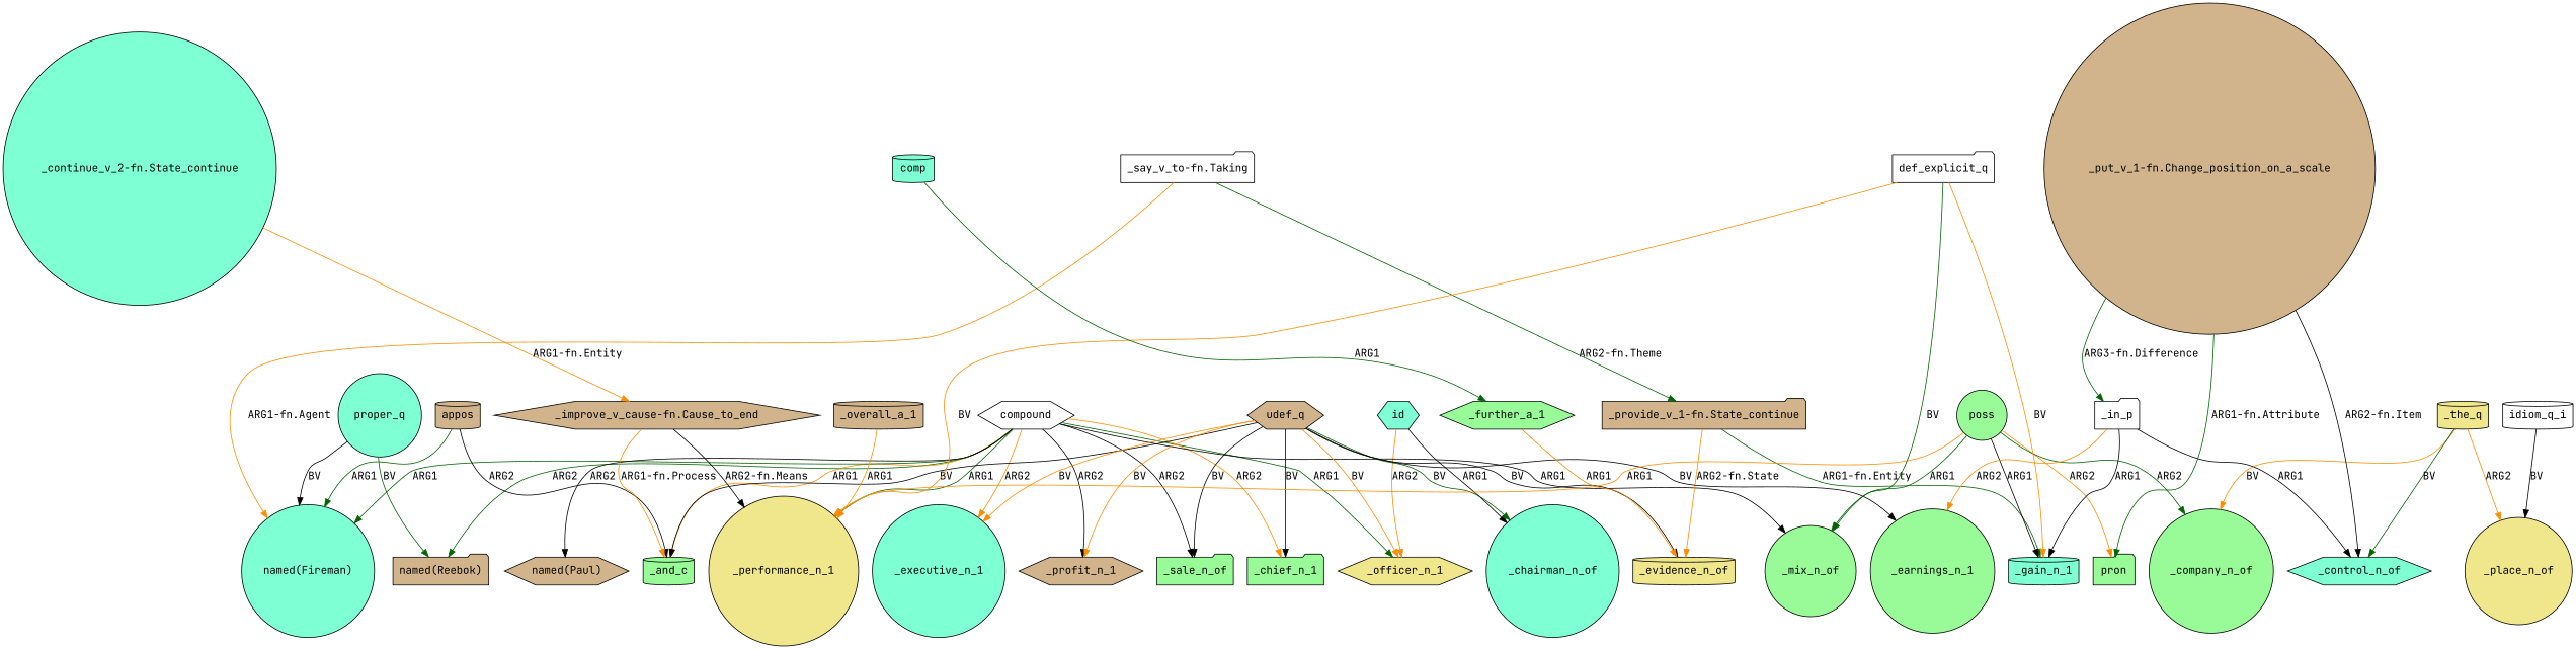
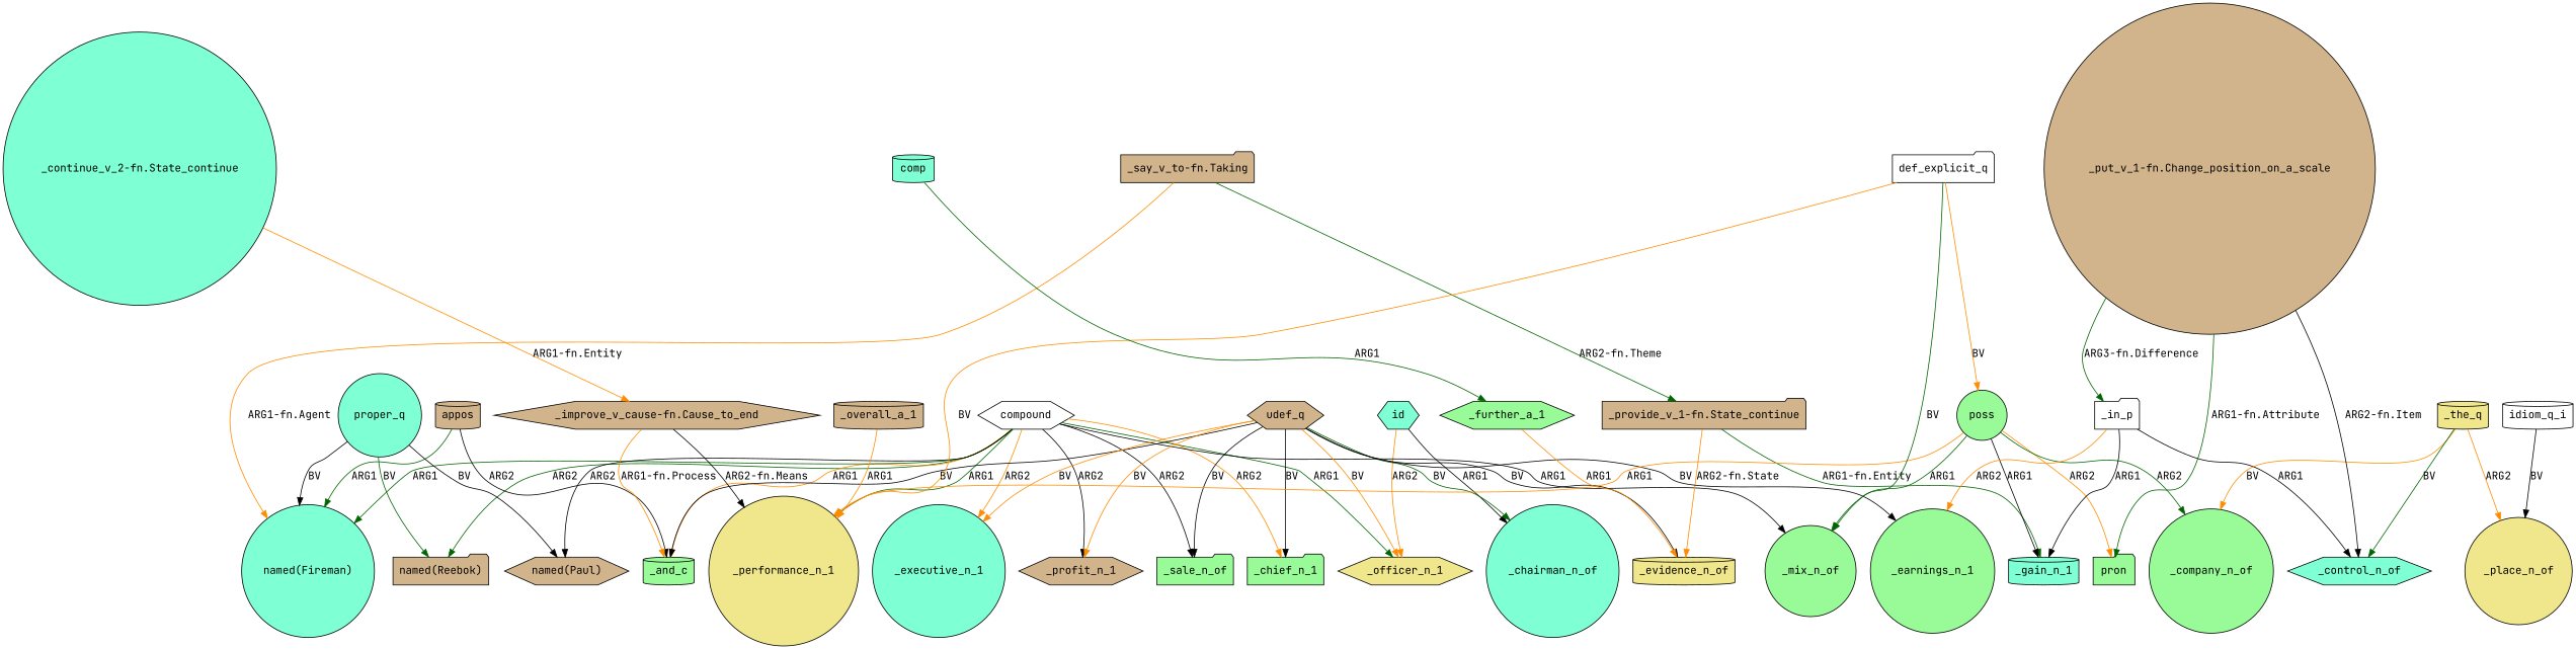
  digraph {
    fontname="JetBrains Mono"
    node [fillcolor=tan fontname="JetBrains Mono" shape=circle style=filled]
    edge [color=darkorange fontname="JetBrains Mono"]
    id [fillcolor=aquamarine shape=hexagon]
    _chairman_n_of [fillcolor=aquamarine]
    _officer_n_1 [fillcolor=khaki shape=hexagon]
    compound [fillcolor=white shape=hexagon]
    "named(Reebok)" [shape=folder]
    _and_c [fillcolor=palegreen shape=cylinder]
    _chief_n_1 [fillcolor=palegreen shape=folder]
    "named(Fireman)" [fillcolor=aquamarine]
    _mix_n_of [fillcolor=palegreen]
    "named(Paul)" [shape=hexagon]
    _performance_n_1 [fillcolor=khaki]
    _profit_n_1 [shape=hexagon]
    _sale_n_of [fillcolor=palegreen shape=folder]
    _executive_n_1 [fillcolor=aquamarine]
    appos [shape=cylinder]
-   "_say_v_to-fn.Taking" [fillcolor=white shape=folder]
+   "_say_v_to-fn.Taking" [shape=folder]
    "_provide_v_1-fn.State_continue" [shape=folder]
    _evidence_n_of [fillcolor=khaki shape=cylinder]
    _gain_n_1 [fillcolor=aquamarine shape=cylinder]
    udef_q [shape=hexagon]
    _earnings_n_1 [fillcolor=palegreen]
    poss [fillcolor=palegreen]
    pron [fillcolor=palegreen shape=folder]
    _company_n_of [fillcolor=palegreen]
    "_improve_v_cause-fn.Cause_to_end" [shape=hexagon]
    def_explicit_q [fillcolor=white shape=folder]
    _in_p [fillcolor=white shape=folder]
    _control_n_of [fillcolor=aquamarine shape=hexagon]
    _place_n_of [fillcolor=khaki]
    _the_q [fillcolor=khaki shape=cylinder]
    proper_q [fillcolor=aquamarine]
    "_continue_v_2-fn.State_continue" [fillcolor=aquamarine]
    _overall_a_1 [shape=cylinder]
    _further_a_1 [fillcolor=palegreen shape=hexagon]
    "_put_v_1-fn.Change_position_on_a_scale"
    comp [fillcolor=aquamarine shape=cylinder]
    idiom_q_i [fillcolor=white shape=cylinder]
    id -> _chairman_n_of [color=black label=ARG1]
    id -> _officer_n_1 [label=ARG2]
    compound -> _officer_n_1 [color=darkgreen label=ARG1]
    compound -> "named(Reebok)" [color=darkgreen label=ARG2]
    compound -> _and_c [label=ARG1]
    compound -> _chief_n_1 [label=ARG2]
    compound -> "named(Fireman)" [color=darkgreen label=ARG1]
    compound -> _mix_n_of [color=black label=ARG1]
    compound -> "named(Paul)" [color=black label=ARG2]
    compound -> _performance_n_1 [color=darkgreen label=ARG1]
    compound -> _profit_n_1 [color=black label=ARG2]
    compound -> _sale_n_of [color=black label=ARG2]
    compound -> _executive_n_1 [label=ARG2]
    appos -> _and_c [color=black label=ARG2]
    appos -> "named(Fireman)" [color=darkgreen label=ARG1]
    "_say_v_to-fn.Taking" -> "named(Fireman)" [label="ARG1-fn.Agent"]
    "_say_v_to-fn.Taking" -> "_provide_v_1-fn.State_continue" [color=darkgreen label="ARG2-fn.Theme"]
    "_provide_v_1-fn.State_continue" -> _evidence_n_of [label="ARG2-fn.State"]
    "_provide_v_1-fn.State_continue" -> _gain_n_1 [color=darkgreen label="ARG1-fn.Entity"]
    udef_q -> _chairman_n_of [color=darkgreen label=BV]
    udef_q -> _officer_n_1 [label=BV]
    udef_q -> _and_c [color=black label=BV]
    udef_q -> _chief_n_1 [color=black label=BV]
    udef_q -> _profit_n_1 [label=BV]
    udef_q -> _sale_n_of [color=black label=BV]
    udef_q -> _executive_n_1 [label=BV]
    udef_q -> _evidence_n_of [color=black label=BV]
    udef_q -> _earnings_n_1 [color=black label=BV]
    poss -> _mix_n_of [color=darkgreen label=ARG1]
    poss -> _performance_n_1 [label=ARG1]
    poss -> _gain_n_1 [color=black label=ARG1]
    poss -> pron [label=ARG2]
    poss -> _company_n_of [color=darkgreen label=ARG2]
    "_improve_v_cause-fn.Cause_to_end" -> _and_c [label="ARG1-fn.Process"]
    "_improve_v_cause-fn.Cause_to_end" -> _performance_n_1 [color=black label="ARG2-fn.Means"]
    def_explicit_q -> _mix_n_of [color=darkgreen label=BV]
    def_explicit_q -> _performance_n_1 [label=BV]
-   def_explicit_q -> _gain_n_1 [label=BV]
+   def_explicit_q -> poss [label=BV]
    _in_p -> _gain_n_1 [color=black label=ARG1]
    _in_p -> _earnings_n_1 [label=ARG2]
    _in_p -> _control_n_of [color=black label=ARG1]
    _the_q -> _company_n_of [label=BV]
    _the_q -> _control_n_of [color=darkgreen label=BV]
    _the_q -> _place_n_of [label=ARG2]
    proper_q -> "named(Reebok)" [color=darkgreen label=BV]
    proper_q -> "named(Fireman)" [color=black label=BV]
+   proper_q -> "named(Paul)" [color=black label=BV]
    "_continue_v_2-fn.State_continue" -> "_improve_v_cause-fn.Cause_to_end" [label="ARG1-fn.Entity"]
    _overall_a_1 -> _performance_n_1 [label=ARG1]
    _further_a_1 -> _evidence_n_of [label=ARG1]
    "_put_v_1-fn.Change_position_on_a_scale" -> pron [color=darkgreen label="ARG1-fn.Attribute"]
    "_put_v_1-fn.Change_position_on_a_scale" -> _in_p [color=darkgreen label="ARG3-fn.Difference"]
    "_put_v_1-fn.Change_position_on_a_scale" -> _control_n_of [color=black label="ARG2-fn.Item"]
    comp -> _further_a_1 [color=darkgreen label=ARG1]
    idiom_q_i -> _place_n_of [color=black label=BV]
  }
